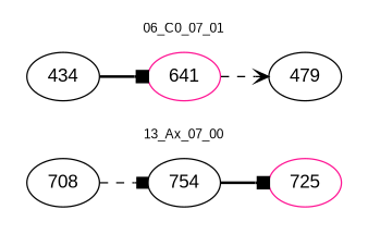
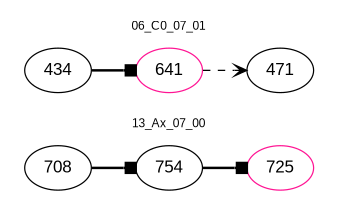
  digraph {
    fontname="Liberation Sans"
    rankdir=LR
    node [color=black fontname="Liberation Sans"]
    edge [arrowhead=box color=black fontname="Liberation Sans" style=dashed]
    n1 [label=708]
    n2 [label=754]
    n3 [color=deeppink label=725]
    n4 [label=434]
    n5 [color=deeppink label=641]
-   n6 [label=479]
+   n6 [label=471]
    subgraph cluster_1 {
      color=white
      fontsize=10
      label="13_Ax_07_00"
      n1
      n2
      n3
    }
    subgraph cluster_2 {
      color=white
      fontsize=10
      label="06_C0_07_01"
      n4
      n5
      n6
    }
-   n1 -> n2
+   n1 -> n2 [style=bold]
    n2 -> n3 [style=bold]
    n4 -> n5 [style=bold]
    n5 -> n6 [arrowhead=vee]
  }
